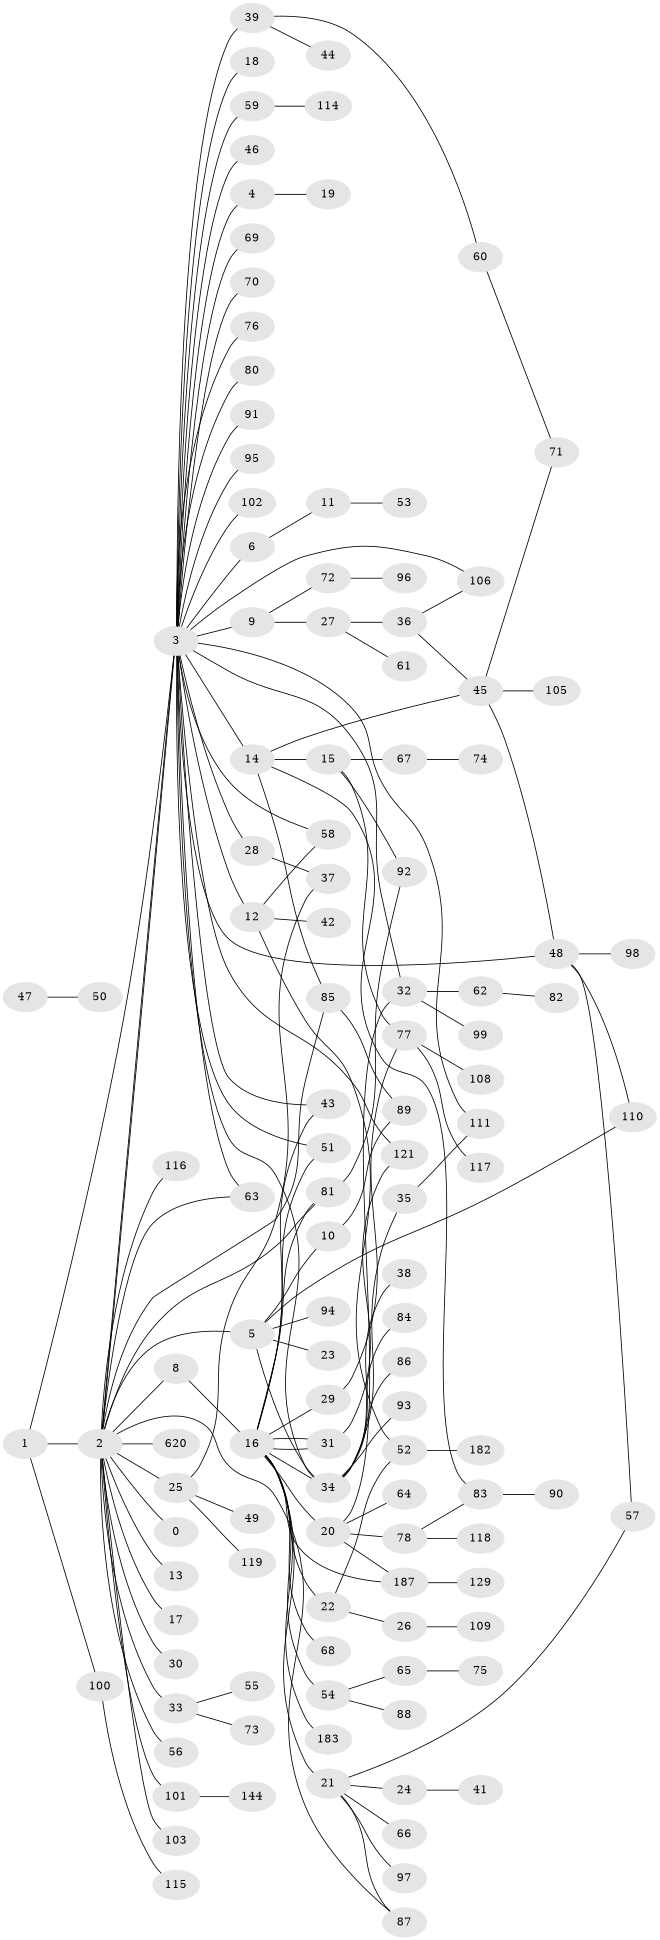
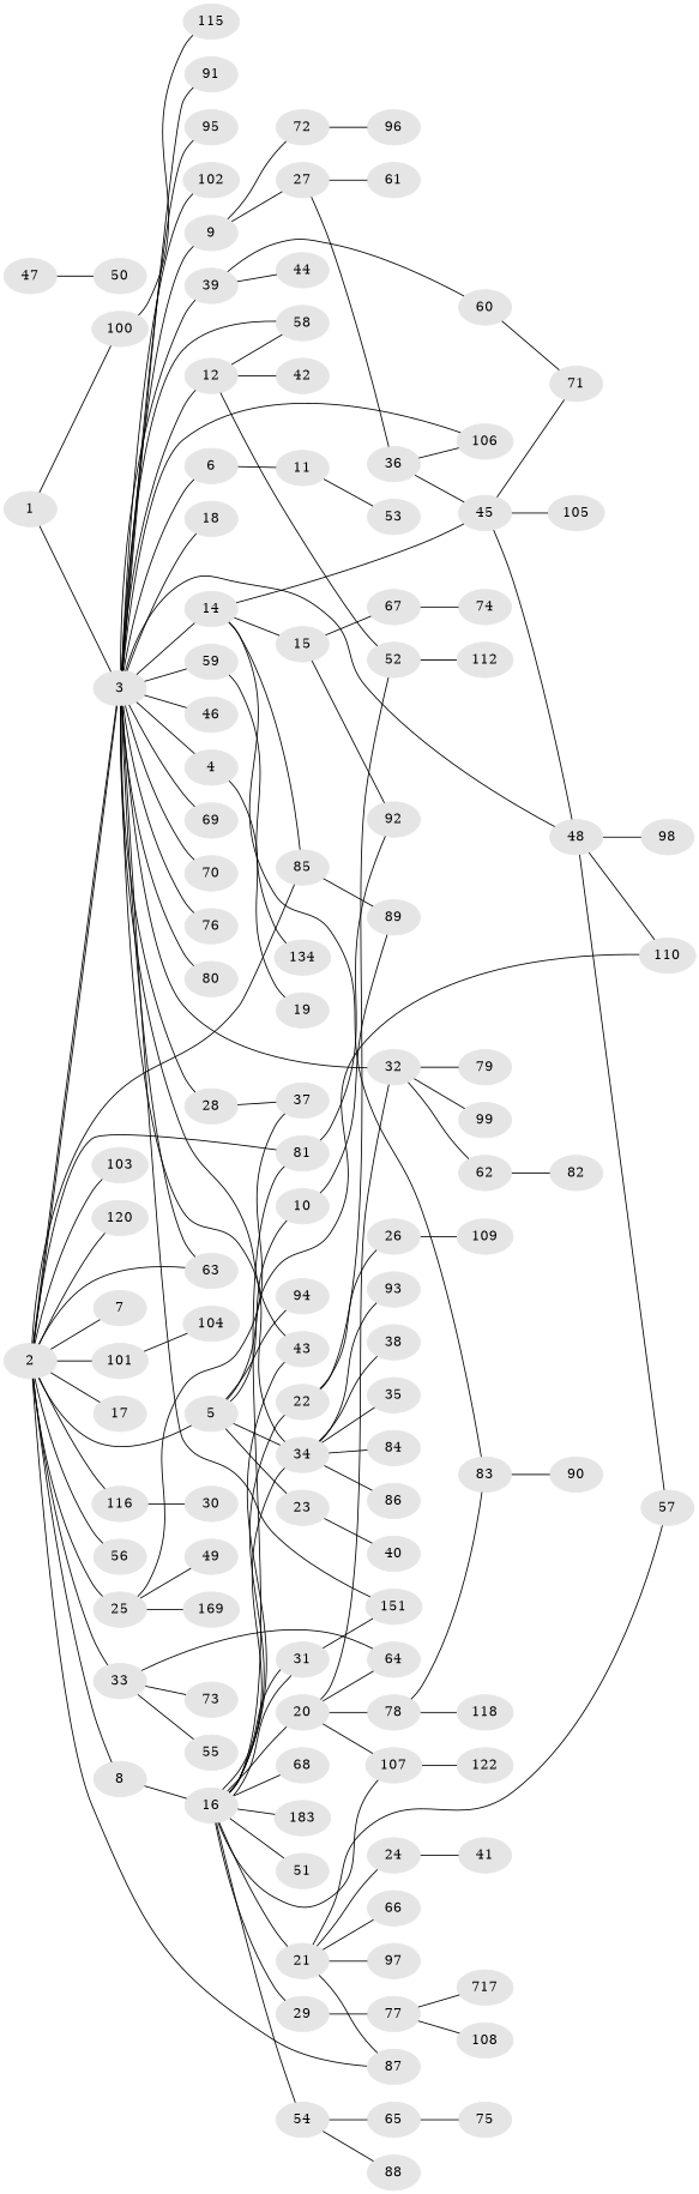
  graph {
    rankdir=LR
    node [color=gray90 style=filled]
    1
    2
    3
    100
    5
-   7 [label=0]
+   7
    8
-   13
    17
    25
    30
    33
    56
    63
    81
    85
    87
    101
    103
    116
-   120 [label=620]
+   120
    4
    6
    9
    12
    14
    18
    28
    32
    34
    39
    43
    46
    48
    51
    58
    59
    69
    70
    76
    80
    91
    95
    102
    106
-   111
-   121
+   121 [label=151]
    115
    10
    23
    94
    110
    16
    37
    49
-   119
+   119 [label=169]
    64
    55
    73
    92
    89
-   104 [label=144]
+   104
    19
    11
    27
    72
    42
    52
    15
    45
    83
    62
+   79
    99
    35
    38
    84
    86
    93
    44
    60
    57
    98
-   114
+   114 [label=134]
+   40
    53
    20
    21
    22
    29
    31
    54
    68
-   107 [label=187]
+   107
    n95 [label=183]
    36
    61
    96
-   112 [label=182]
+   112
    67
    77
    71
    105
    90
    74
    108
-   117
+   117 [label=717]
    78
    24
    66
    97
    26
    65
    88
-   122 [label=129]
+   122
    47
    50
    118
    41
    109
    82
    75
-   1 -- 2
    1 -- 3
    1 -- 100
    2 -- 3
    2 -- 3
    2 -- 5
    2 -- 7
    2 -- 8
-   2 -- 13
    2 -- 17
    2 -- 25
-   2 -- 30
+   116 -- 30
    2 -- 33
    2 -- 56
    2 -- 63
    2 -- 81
    2 -- 85
    2 -- 87
    2 -- 101
    2 -- 103
    2 -- 116
    2 -- 120
    3 -- 63
    3 -- 4
    3 -- 6
    3 -- 9
    3 -- 12
    3 -- 14
    3 -- 18
    3 -- 28
    3 -- 32
    3 -- 34
    3 -- 39
    3 -- 43
    3 -- 46
    3 -- 48
-   3 -- 51
    3 -- 58
    3 -- 59
    3 -- 69
    3 -- 70
    3 -- 76
    3 -- 80
    3 -- 91
    3 -- 95
    3 -- 102
    3 -- 106
-   3 -- 111
    3 -- 121
    100 -- 115
    5 -- 34
    5 -- 10
    5 -- 23
    5 -- 94
    5 -- 110
    8 -- 16
    25 -- 37
    25 -- 49
    25 -- 119
+   33 -- 64
    33 -- 55
    33 -- 73
    81 -- 92
    85 -- 89
    101 -- 104
    4 -- 19
    6 -- 11
    9 -- 27
    9 -- 72
    12 -- 58
    12 -- 42
    12 -- 52
    14 -- 85
    14 -- 15
    14 -- 45
    14 -- 83
    28 -- 37
    32 -- 62
+   32 -- 79
    32 -- 99
    34 -- 35
    34 -- 38
    34 -- 84
    34 -- 86
    34 -- 93
    39 -- 44
    39 -- 60
    48 -- 110
    48 -- 57
    48 -- 98
    59 -- 114
    10 -- 89
+   23 -- 40
    16 -- 81
    16 -- 34
    16 -- 43
    16 -- 51
    16 -- 20
    16 -- 21
    16 -- 22
    16 -- 29
    16 -- 31
    16 -- 31
    16 -- 54
    16 -- 68
    16 -- 107
    16 -- n95
    11 -- 53
    27 -- 36
    27 -- 61
    72 -- 96
    52 -- 112
    15 -- 92
    15 -- 67
-   15 -- 77
    45 -- 48
    45 -- 71
    45 -- 105
    83 -- 90
    62 -- 82
-   35 -- 111
    60 -- 71
    20 -- 32
    20 -- 64
    20 -- 107
    20 -- 78
    21 -- 87
    21 -- 57
    21 -- 24
    21 -- 66
    21 -- 97
    22 -- 52
    22 -- 26
    29 -- 77
    31 -- 121
    54 -- 65
    54 -- 88
    107 -- 122
    36 -- 106
    36 -- 45
    67 -- 74
    77 -- 108
    77 -- 117
    78 -- 83
    78 -- 118
    24 -- 41
    26 -- 109
    65 -- 75
    47 -- 50
  }
